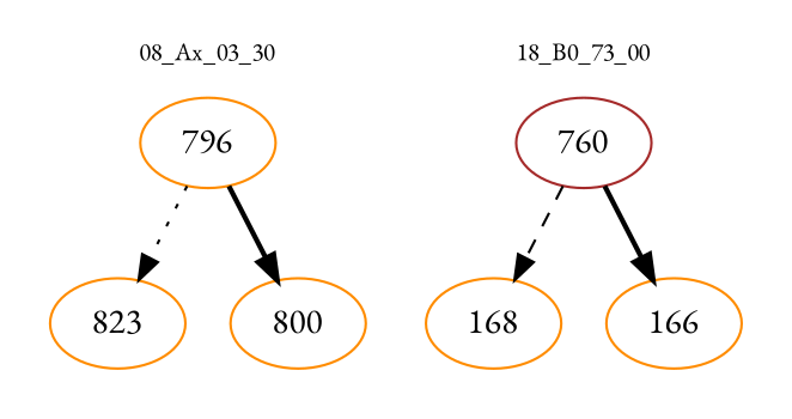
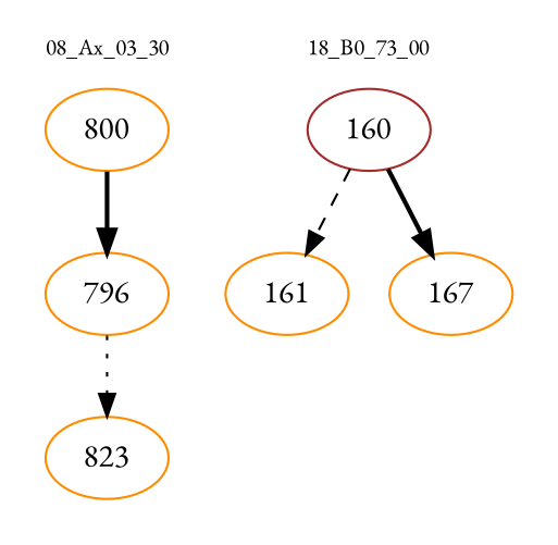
  digraph {
    fontname="EB Garamond"
    node [color=darkorange fontname="EB Garamond"]
    edge [color=black fontname="EB Garamond" style=bold]
    n1 [label=796]
    n2 [label=823]
    n3 [label=800]
-   n4 [color=brown label=760]
-   n5 [label=168]
-   n6 [label=166]
+   n4 [color=brown label=160]
+   n5 [label=161]
+   n6 [label=167]
    subgraph cluster_1 {
      color=white
      fontsize=10
      label="08_Ax_03_30"
      n1
      n2
      n3
    }
    subgraph cluster_2 {
      color=white
      fontsize=10
      label="18_B0_73_00"
      n4
      n5
      n6
    }
    n1 -> n2 [style=dotted]
-   n1 -> n3
+   n3 -> n1
    n4 -> n5 [style=dashed]
    n4 -> n6
  }
